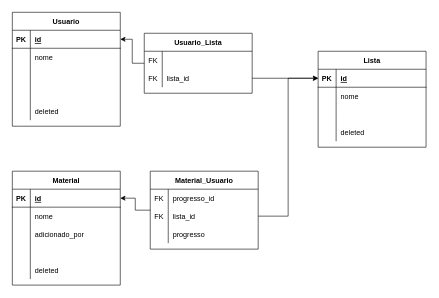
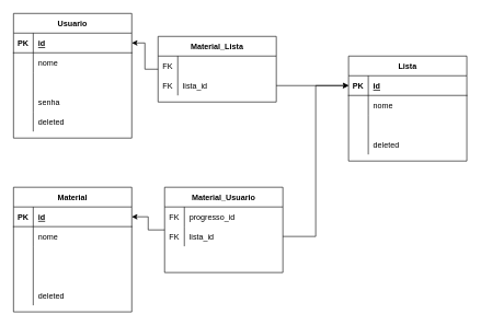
  <mxCell id="0" />
  <mxCell id="1" parent="0" />
  <mxCell id="2" value="Usuario" style="shape=table;startSize=30;container=1;collapsible=1;childLayout=tableLayout;fixedRows=1;rowLines=0;fontStyle=1;align=center;resizeLast=1;" vertex="1" parent="1"><mxGeometry x="20" y="20" width="180" height="190" as="geometry" /></mxCell>
  <mxCell id="3" value="" style="shape=partialRectangle;collapsible=0;dropTarget=0;pointerEvents=0;fillColor=none;top=0;left=0;bottom=1;right=0;points=[[0,0.5],[1,0.5]];portConstraint=eastwest;" vertex="1" parent="2"><mxGeometry y="30" width="180" height="30" as="geometry" /></mxCell>
  <mxCell id="4" value="PK" style="shape=partialRectangle;connectable=0;fillColor=none;top=0;left=0;bottom=0;right=0;fontStyle=1;overflow=hidden;" vertex="1" parent="3"><mxGeometry width="30" height="30" as="geometry"><mxRectangle width="30" height="30" as="alternateBounds" /></mxGeometry></mxCell>
  <mxCell id="5" value="id" style="shape=partialRectangle;connectable=0;fillColor=none;top=0;left=0;bottom=0;right=0;align=left;spacingLeft=6;fontStyle=5;overflow=hidden;" vertex="1" parent="3"><mxGeometry x="30" width="150" height="30" as="geometry"><mxRectangle width="150" height="30" as="alternateBounds" /></mxGeometry></mxCell>
  <mxCell id="6" value="" style="shape=partialRectangle;collapsible=0;dropTarget=0;pointerEvents=0;fillColor=none;top=0;left=0;bottom=0;right=0;points=[[0,0.5],[1,0.5]];portConstraint=eastwest;" vertex="1" parent="2"><mxGeometry y="60" width="180" height="30" as="geometry" /></mxCell>
  <mxCell id="7" value="" style="shape=partialRectangle;connectable=0;fillColor=none;top=0;left=0;bottom=0;right=0;editable=1;overflow=hidden;" vertex="1" parent="6"><mxGeometry width="30" height="30" as="geometry"><mxRectangle width="30" height="30" as="alternateBounds" /></mxGeometry></mxCell>
  <mxCell id="8" value="nome" style="shape=partialRectangle;connectable=0;fillColor=none;top=0;left=0;bottom=0;right=0;align=left;spacingLeft=6;overflow=hidden;" vertex="1" parent="6"><mxGeometry x="30" width="150" height="30" as="geometry"><mxRectangle width="150" height="30" as="alternateBounds" /></mxGeometry></mxCell>
  <mxCell id="9" value="" style="shape=partialRectangle;collapsible=0;dropTarget=0;pointerEvents=0;fillColor=none;top=0;left=0;bottom=0;right=0;points=[[0,0.5],[1,0.5]];portConstraint=eastwest;" vertex="1" parent="2"><mxGeometry y="90" width="180" height="30" as="geometry" /></mxCell>
  <mxCell id="10" value="" style="shape=partialRectangle;connectable=0;fillColor=none;top=0;left=0;bottom=0;right=0;editable=1;overflow=hidden;" vertex="1" parent="9"><mxGeometry width="30" height="30" as="geometry"><mxRectangle width="30" height="30" as="alternateBounds" /></mxGeometry></mxCell>
  <mxCell id="11" value="" style="shape=partialRectangle;collapsible=0;dropTarget=0;pointerEvents=0;fillColor=none;top=0;left=0;bottom=0;right=0;points=[[0,0.5],[1,0.5]];portConstraint=eastwest;" vertex="1" parent="2"><mxGeometry y="120" width="180" height="30" as="geometry" /></mxCell>
  <mxCell id="12" value="" style="shape=partialRectangle;connectable=0;fillColor=none;top=0;left=0;bottom=0;right=0;editable=1;overflow=hidden;" vertex="1" parent="11"><mxGeometry width="30" height="30" as="geometry"><mxRectangle width="30" height="30" as="alternateBounds" /></mxGeometry></mxCell>
+ <mxCell id="13" value="senha" style="shape=partialRectangle;connectable=0;fillColor=none;top=0;left=0;bottom=0;right=0;align=left;spacingLeft=6;overflow=hidden;" vertex="1" parent="11"><mxGeometry x="30" width="150" height="30" as="geometry"><mxRectangle width="150" height="30" as="alternateBounds" /></mxGeometry></mxCell>
  <mxCell id="14" value="" style="shape=partialRectangle;collapsible=0;dropTarget=0;pointerEvents=0;fillColor=none;top=0;left=0;bottom=0;right=0;points=[[0,0.5],[1,0.5]];portConstraint=eastwest;" vertex="1" parent="2"><mxGeometry y="150" width="180" height="30" as="geometry" /></mxCell>
  <mxCell id="15" value="" style="shape=partialRectangle;connectable=0;fillColor=none;top=0;left=0;bottom=0;right=0;editable=1;overflow=hidden;" vertex="1" parent="14"><mxGeometry width="30" height="30" as="geometry"><mxRectangle width="30" height="30" as="alternateBounds" /></mxGeometry></mxCell>
  <mxCell id="16" value="deleted" style="shape=partialRectangle;connectable=0;fillColor=none;top=0;left=0;bottom=0;right=0;align=left;spacingLeft=6;overflow=hidden;" vertex="1" parent="14"><mxGeometry x="30" width="150" height="30" as="geometry"><mxRectangle width="150" height="30" as="alternateBounds" /></mxGeometry></mxCell>
  <mxCell id="17" value="Material" style="shape=table;startSize=30;container=1;collapsible=1;childLayout=tableLayout;fixedRows=1;rowLines=0;fontStyle=1;align=center;resizeLast=1;" vertex="1" parent="1"><mxGeometry x="20" y="285" width="180" height="190" as="geometry" /></mxCell>
  <mxCell id="18" value="" style="shape=partialRectangle;collapsible=0;dropTarget=0;pointerEvents=0;fillColor=none;top=0;left=0;bottom=1;right=0;points=[[0,0.5],[1,0.5]];portConstraint=eastwest;" vertex="1" parent="17"><mxGeometry y="30" width="180" height="30" as="geometry" /></mxCell>
  <mxCell id="19" value="PK" style="shape=partialRectangle;connectable=0;fillColor=none;top=0;left=0;bottom=0;right=0;fontStyle=1;overflow=hidden;" vertex="1" parent="18"><mxGeometry width="30" height="30" as="geometry"><mxRectangle width="30" height="30" as="alternateBounds" /></mxGeometry></mxCell>
  <mxCell id="20" value="id" style="shape=partialRectangle;connectable=0;fillColor=none;top=0;left=0;bottom=0;right=0;align=left;spacingLeft=6;fontStyle=5;overflow=hidden;" vertex="1" parent="18"><mxGeometry x="30" width="150" height="30" as="geometry"><mxRectangle width="150" height="30" as="alternateBounds" /></mxGeometry></mxCell>
  <mxCell id="21" value="" style="shape=partialRectangle;collapsible=0;dropTarget=0;pointerEvents=0;fillColor=none;top=0;left=0;bottom=0;right=0;points=[[0,0.5],[1,0.5]];portConstraint=eastwest;" vertex="1" parent="17"><mxGeometry y="60" width="180" height="30" as="geometry" /></mxCell>
  <mxCell id="22" value="" style="shape=partialRectangle;connectable=0;fillColor=none;top=0;left=0;bottom=0;right=0;editable=1;overflow=hidden;" vertex="1" parent="21"><mxGeometry width="30" height="30" as="geometry"><mxRectangle width="30" height="30" as="alternateBounds" /></mxGeometry></mxCell>
  <mxCell id="23" value="nome" style="shape=partialRectangle;connectable=0;fillColor=none;top=0;left=0;bottom=0;right=0;align=left;spacingLeft=6;overflow=hidden;" vertex="1" parent="21"><mxGeometry x="30" width="150" height="30" as="geometry"><mxRectangle width="150" height="30" as="alternateBounds" /></mxGeometry></mxCell>
  <mxCell id="24" value="" style="shape=partialRectangle;collapsible=0;dropTarget=0;pointerEvents=0;fillColor=none;top=0;left=0;bottom=0;right=0;points=[[0,0.5],[1,0.5]];portConstraint=eastwest;" vertex="1" parent="17"><mxGeometry y="90" width="180" height="30" as="geometry" /></mxCell>
  <mxCell id="25" value="" style="shape=partialRectangle;connectable=0;fillColor=none;top=0;left=0;bottom=0;right=0;editable=1;overflow=hidden;" vertex="1" parent="24"><mxGeometry width="30" height="30" as="geometry"><mxRectangle width="30" height="30" as="alternateBounds" /></mxGeometry></mxCell>
- <mxCell id="26" value="adicionado_por" style="shape=partialRectangle;connectable=0;fillColor=none;top=0;left=0;bottom=0;right=0;align=left;spacingLeft=6;overflow=hidden;" vertex="1" parent="24"><mxGeometry x="30" width="150" height="30" as="geometry"><mxRectangle width="150" height="30" as="alternateBounds" /></mxGeometry></mxCell>
  <mxCell id="27" value="" style="shape=partialRectangle;collapsible=0;dropTarget=0;pointerEvents=0;fillColor=none;top=0;left=0;bottom=0;right=0;points=[[0,0.5],[1,0.5]];portConstraint=eastwest;" vertex="1" parent="17"><mxGeometry y="120" width="180" height="30" as="geometry" /></mxCell>
  <mxCell id="28" value="" style="shape=partialRectangle;connectable=0;fillColor=none;top=0;left=0;bottom=0;right=0;editable=1;overflow=hidden;" vertex="1" parent="27"><mxGeometry width="30" height="30" as="geometry"><mxRectangle width="30" height="30" as="alternateBounds" /></mxGeometry></mxCell>
  <mxCell id="29" value="" style="shape=partialRectangle;collapsible=0;dropTarget=0;pointerEvents=0;fillColor=none;top=0;left=0;bottom=0;right=0;points=[[0,0.5],[1,0.5]];portConstraint=eastwest;" vertex="1" parent="17"><mxGeometry y="150" width="180" height="30" as="geometry" /></mxCell>
  <mxCell id="30" value="" style="shape=partialRectangle;connectable=0;fillColor=none;top=0;left=0;bottom=0;right=0;editable=1;overflow=hidden;" vertex="1" parent="29"><mxGeometry width="30" height="30" as="geometry"><mxRectangle width="30" height="30" as="alternateBounds" /></mxGeometry></mxCell>
  <mxCell id="31" value="deleted" style="shape=partialRectangle;connectable=0;fillColor=none;top=0;left=0;bottom=0;right=0;align=left;spacingLeft=6;overflow=hidden;" vertex="1" parent="29"><mxGeometry x="30" width="150" height="30" as="geometry"><mxRectangle width="150" height="30" as="alternateBounds" /></mxGeometry></mxCell>
  <mxCell id="32" value="Lista" style="shape=table;startSize=30;container=1;collapsible=1;childLayout=tableLayout;fixedRows=1;rowLines=0;fontStyle=1;align=center;resizeLast=1;" vertex="1" parent="1"><mxGeometry x="530" y="85" width="180" height="160" as="geometry" /></mxCell>
  <mxCell id="33" value="" style="shape=partialRectangle;collapsible=0;dropTarget=0;pointerEvents=0;fillColor=none;top=0;left=0;bottom=1;right=0;points=[[0,0.5],[1,0.5]];portConstraint=eastwest;" vertex="1" parent="32"><mxGeometry y="30" width="180" height="30" as="geometry" /></mxCell>
  <mxCell id="34" value="PK" style="shape=partialRectangle;connectable=0;fillColor=none;top=0;left=0;bottom=0;right=0;fontStyle=1;overflow=hidden;" vertex="1" parent="33"><mxGeometry width="30" height="30" as="geometry"><mxRectangle width="30" height="30" as="alternateBounds" /></mxGeometry></mxCell>
  <mxCell id="35" value="id" style="shape=partialRectangle;connectable=0;fillColor=none;top=0;left=0;bottom=0;right=0;align=left;spacingLeft=6;fontStyle=5;overflow=hidden;" vertex="1" parent="33"><mxGeometry x="30" width="150" height="30" as="geometry"><mxRectangle width="150" height="30" as="alternateBounds" /></mxGeometry></mxCell>
  <mxCell id="36" value="" style="shape=partialRectangle;collapsible=0;dropTarget=0;pointerEvents=0;fillColor=none;top=0;left=0;bottom=0;right=0;points=[[0,0.5],[1,0.5]];portConstraint=eastwest;" vertex="1" parent="32"><mxGeometry y="60" width="180" height="30" as="geometry" /></mxCell>
  <mxCell id="37" value="" style="shape=partialRectangle;connectable=0;fillColor=none;top=0;left=0;bottom=0;right=0;editable=1;overflow=hidden;" vertex="1" parent="36"><mxGeometry width="30" height="30" as="geometry"><mxRectangle width="30" height="30" as="alternateBounds" /></mxGeometry></mxCell>
  <mxCell id="38" value="nome" style="shape=partialRectangle;connectable=0;fillColor=none;top=0;left=0;bottom=0;right=0;align=left;spacingLeft=6;overflow=hidden;" vertex="1" parent="36"><mxGeometry x="30" width="150" height="30" as="geometry"><mxRectangle width="150" height="30" as="alternateBounds" /></mxGeometry></mxCell>
  <mxCell id="39" value="" style="shape=partialRectangle;collapsible=0;dropTarget=0;pointerEvents=0;fillColor=none;top=0;left=0;bottom=0;right=0;points=[[0,0.5],[1,0.5]];portConstraint=eastwest;" vertex="1" parent="32"><mxGeometry y="90" width="180" height="30" as="geometry" /></mxCell>
  <mxCell id="40" value="" style="shape=partialRectangle;connectable=0;fillColor=none;top=0;left=0;bottom=0;right=0;editable=1;overflow=hidden;" vertex="1" parent="39"><mxGeometry width="30" height="30" as="geometry"><mxRectangle width="30" height="30" as="alternateBounds" /></mxGeometry></mxCell>
  <mxCell id="41" value="" style="shape=partialRectangle;collapsible=0;dropTarget=0;pointerEvents=0;fillColor=none;top=0;left=0;bottom=0;right=0;points=[[0,0.5],[1,0.5]];portConstraint=eastwest;" vertex="1" parent="32"><mxGeometry y="120" width="180" height="30" as="geometry" /></mxCell>
  <mxCell id="42" value="" style="shape=partialRectangle;connectable=0;fillColor=none;top=0;left=0;bottom=0;right=0;editable=1;overflow=hidden;" vertex="1" parent="41"><mxGeometry width="30" height="30" as="geometry"><mxRectangle width="30" height="30" as="alternateBounds" /></mxGeometry></mxCell>
  <mxCell id="43" value="deleted" style="shape=partialRectangle;connectable=0;fillColor=none;top=0;left=0;bottom=0;right=0;align=left;spacingLeft=6;overflow=hidden;" vertex="1" parent="41"><mxGeometry x="30" width="150" height="30" as="geometry"><mxRectangle width="150" height="30" as="alternateBounds" /></mxGeometry></mxCell>
  <mxCell id="44" value="" style="edgeStyle=orthogonalEdgeStyle;rounded=0;orthogonalLoop=1;jettySize=auto;html=1;entryX=1;entryY=0.5;entryDx=0;entryDy=0;" edge="1" parent="1" source="45" target="3"><mxGeometry relative="1" as="geometry" /></mxCell>
- <mxCell id="45" value="Usuario_Lista" style="shape=table;startSize=30;container=1;collapsible=1;childLayout=tableLayout;fixedRows=1;rowLines=0;fontStyle=1;align=center;resizeLast=1;" vertex="1" parent="1"><mxGeometry x="240" y="55" width="180" height="100" as="geometry" /></mxCell>
+ <mxCell id="45" value="Material_Lista" style="shape=table;startSize=30;container=1;collapsible=1;childLayout=tableLayout;fixedRows=1;rowLines=0;fontStyle=1;align=center;resizeLast=1;" vertex="1" parent="1"><mxGeometry x="240" y="55" width="180" height="100" as="geometry" /></mxCell>
  <mxCell id="46" value="" style="shape=partialRectangle;collapsible=0;dropTarget=0;pointerEvents=0;fillColor=none;top=0;left=0;bottom=0;right=0;points=[[0,0.5],[1,0.5]];portConstraint=eastwest;" vertex="1" parent="45"><mxGeometry y="30" width="180" height="30" as="geometry" /></mxCell>
  <mxCell id="47" value="FK" style="shape=partialRectangle;connectable=0;fillColor=none;top=0;left=0;bottom=0;right=0;fontStyle=0;overflow=hidden;" vertex="1" parent="46"><mxGeometry width="30" height="30" as="geometry"><mxRectangle width="30" height="30" as="alternateBounds" /></mxGeometry></mxCell>
  <mxCell id="48" value="" style="shape=partialRectangle;collapsible=0;dropTarget=0;pointerEvents=0;fillColor=none;top=0;left=0;bottom=0;right=0;points=[[0,0.5],[1,0.5]];portConstraint=eastwest;" vertex="1" parent="45"><mxGeometry y="60" width="180" height="30" as="geometry" /></mxCell>
  <mxCell id="49" value="FK" style="shape=partialRectangle;connectable=0;fillColor=none;top=0;left=0;bottom=0;right=0;fontStyle=0;overflow=hidden;" vertex="1" parent="48"><mxGeometry width="30" height="30" as="geometry"><mxRectangle width="30" height="30" as="alternateBounds" /></mxGeometry></mxCell>
  <mxCell id="50" value="lista_id" style="shape=partialRectangle;connectable=0;fillColor=none;top=0;left=0;bottom=0;right=0;align=left;spacingLeft=6;fontStyle=0;overflow=hidden;" vertex="1" parent="48"><mxGeometry x="30" width="150" height="30" as="geometry"><mxRectangle width="150" height="30" as="alternateBounds" /></mxGeometry></mxCell>
  <mxCell id="51" value="" style="edgeStyle=orthogonalEdgeStyle;rounded=0;orthogonalLoop=1;jettySize=auto;html=1;entryX=0;entryY=0.5;entryDx=0;entryDy=0;" edge="1" parent="1" source="48" target="33"><mxGeometry relative="1" as="geometry" /></mxCell>
  <mxCell id="52" value="" style="edgeStyle=orthogonalEdgeStyle;rounded=0;orthogonalLoop=1;jettySize=auto;html=1;entryX=1;entryY=0.5;entryDx=0;entryDy=0;" edge="1" parent="1" source="53" target="18"><mxGeometry relative="1" as="geometry" /></mxCell>
  <mxCell id="53" value="Material_Usuario" style="shape=table;startSize=30;container=1;collapsible=1;childLayout=tableLayout;fixedRows=1;rowLines=0;fontStyle=1;align=center;resizeLast=1;" vertex="1" parent="1"><mxGeometry x="250" y="285" width="180" height="130" as="geometry" /></mxCell>
  <mxCell id="54" value="" style="shape=partialRectangle;collapsible=0;dropTarget=0;pointerEvents=0;fillColor=none;top=0;left=0;bottom=0;right=0;points=[[0,0.5],[1,0.5]];portConstraint=eastwest;" vertex="1" parent="53"><mxGeometry y="30" width="180" height="30" as="geometry" /></mxCell>
  <mxCell id="55" value="FK" style="shape=partialRectangle;connectable=0;fillColor=none;top=0;left=0;bottom=0;right=0;fontStyle=0;overflow=hidden;" vertex="1" parent="54"><mxGeometry width="30" height="30" as="geometry"><mxRectangle width="30" height="30" as="alternateBounds" /></mxGeometry></mxCell>
  <mxCell id="56" value="progresso_id" style="shape=partialRectangle;connectable=0;fillColor=none;top=0;left=0;bottom=0;right=0;align=left;spacingLeft=6;fontStyle=0;overflow=hidden;" vertex="1" parent="54"><mxGeometry x="30" width="150" height="30" as="geometry"><mxRectangle width="150" height="30" as="alternateBounds" /></mxGeometry></mxCell>
  <mxCell id="57" value="" style="shape=partialRectangle;collapsible=0;dropTarget=0;pointerEvents=0;fillColor=none;top=0;left=0;bottom=0;right=0;points=[[0,0.5],[1,0.5]];portConstraint=eastwest;" vertex="1" parent="53"><mxGeometry y="60" width="180" height="30" as="geometry" /></mxCell>
  <mxCell id="58" value="FK" style="shape=partialRectangle;connectable=0;fillColor=none;top=0;left=0;bottom=0;right=0;fontStyle=0;overflow=hidden;" vertex="1" parent="57"><mxGeometry width="30" height="30" as="geometry"><mxRectangle width="30" height="30" as="alternateBounds" /></mxGeometry></mxCell>
  <mxCell id="59" value="lista_id" style="shape=partialRectangle;connectable=0;fillColor=none;top=0;left=0;bottom=0;right=0;align=left;spacingLeft=6;fontStyle=0;overflow=hidden;" vertex="1" parent="57"><mxGeometry x="30" width="150" height="30" as="geometry"><mxRectangle width="150" height="30" as="alternateBounds" /></mxGeometry></mxCell>
  <mxCell id="60" value="" style="shape=partialRectangle;collapsible=0;dropTarget=0;pointerEvents=0;fillColor=none;top=0;left=0;bottom=0;right=0;points=[[0,0.5],[1,0.5]];portConstraint=eastwest;" vertex="1" parent="53"><mxGeometry y="90" width="180" height="30" as="geometry" /></mxCell>
  <mxCell id="61" value="" style="shape=partialRectangle;connectable=0;fillColor=none;top=0;left=0;bottom=0;right=0;editable=1;overflow=hidden;" vertex="1" parent="60"><mxGeometry width="30" height="30" as="geometry"><mxRectangle width="30" height="30" as="alternateBounds" /></mxGeometry></mxCell>
- <mxCell id="62" value="progresso" style="shape=partialRectangle;connectable=0;fillColor=none;top=0;left=0;bottom=0;right=0;align=left;spacingLeft=6;overflow=hidden;" vertex="1" parent="60"><mxGeometry x="30" width="150" height="30" as="geometry"><mxRectangle width="150" height="30" as="alternateBounds" /></mxGeometry></mxCell>
  <mxCell id="63" style="edgeStyle=orthogonalEdgeStyle;rounded=0;orthogonalLoop=1;jettySize=auto;html=1;exitX=1;exitY=0.5;exitDx=0;exitDy=0;entryX=0;entryY=0.5;entryDx=0;entryDy=0;" edge="1" parent="1" source="57" target="33"><mxGeometry relative="1" as="geometry" /></mxCell>
